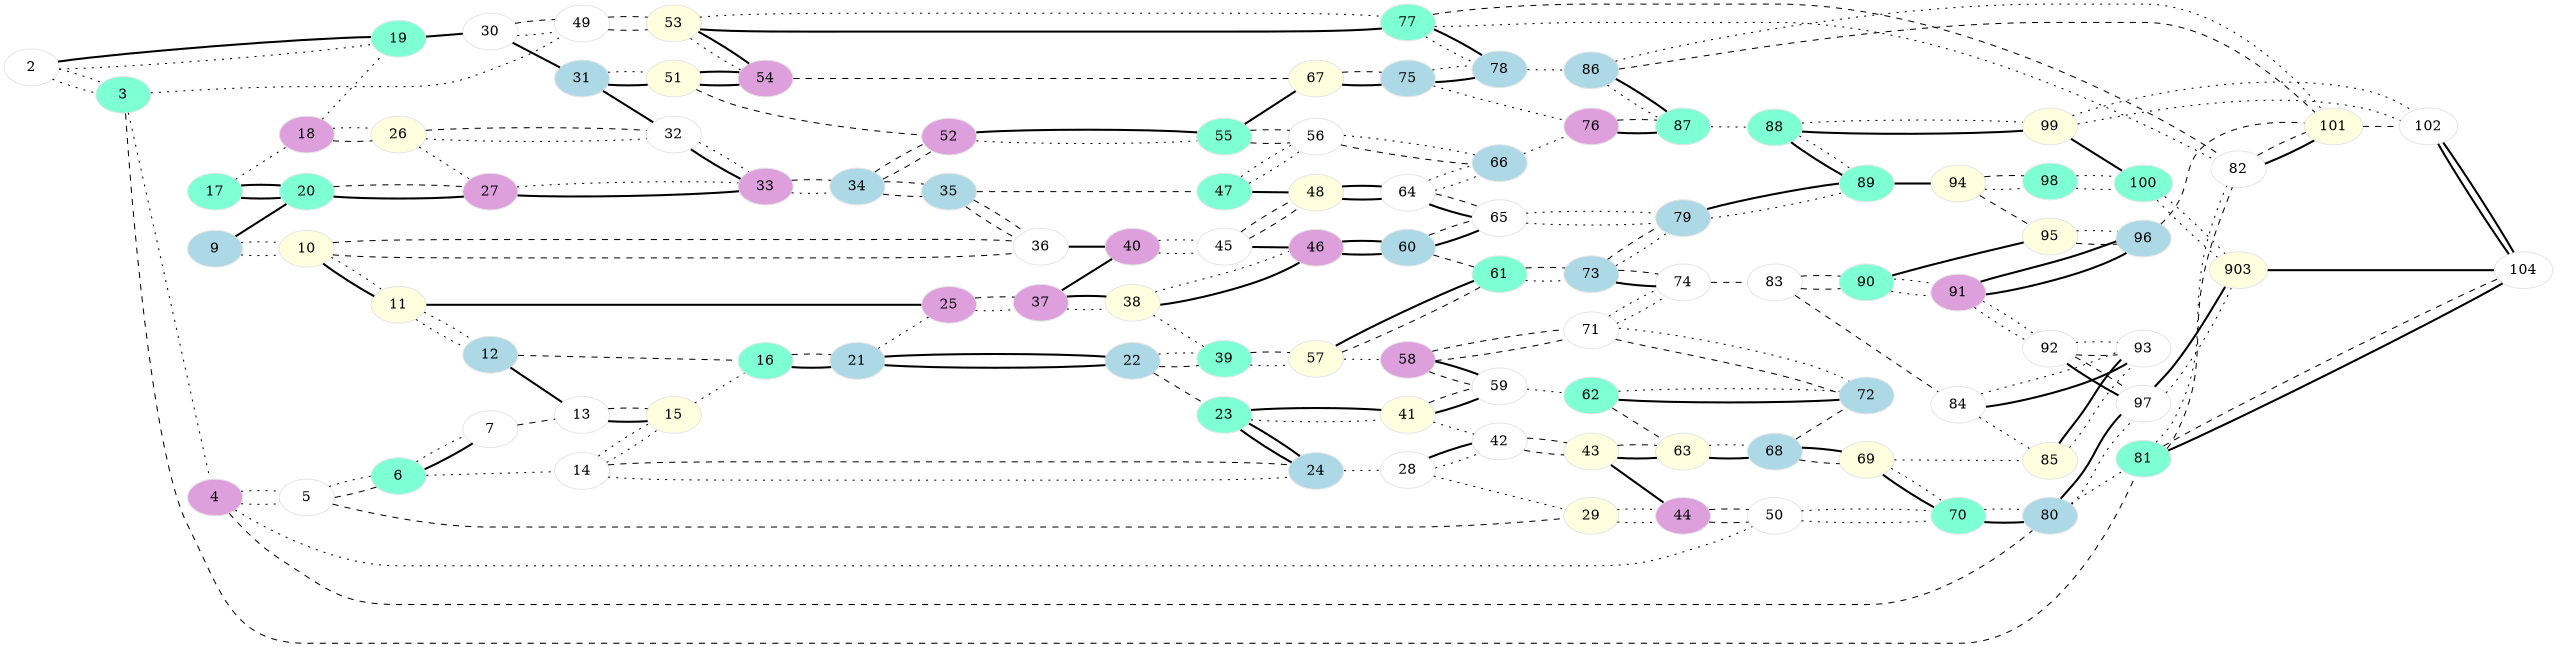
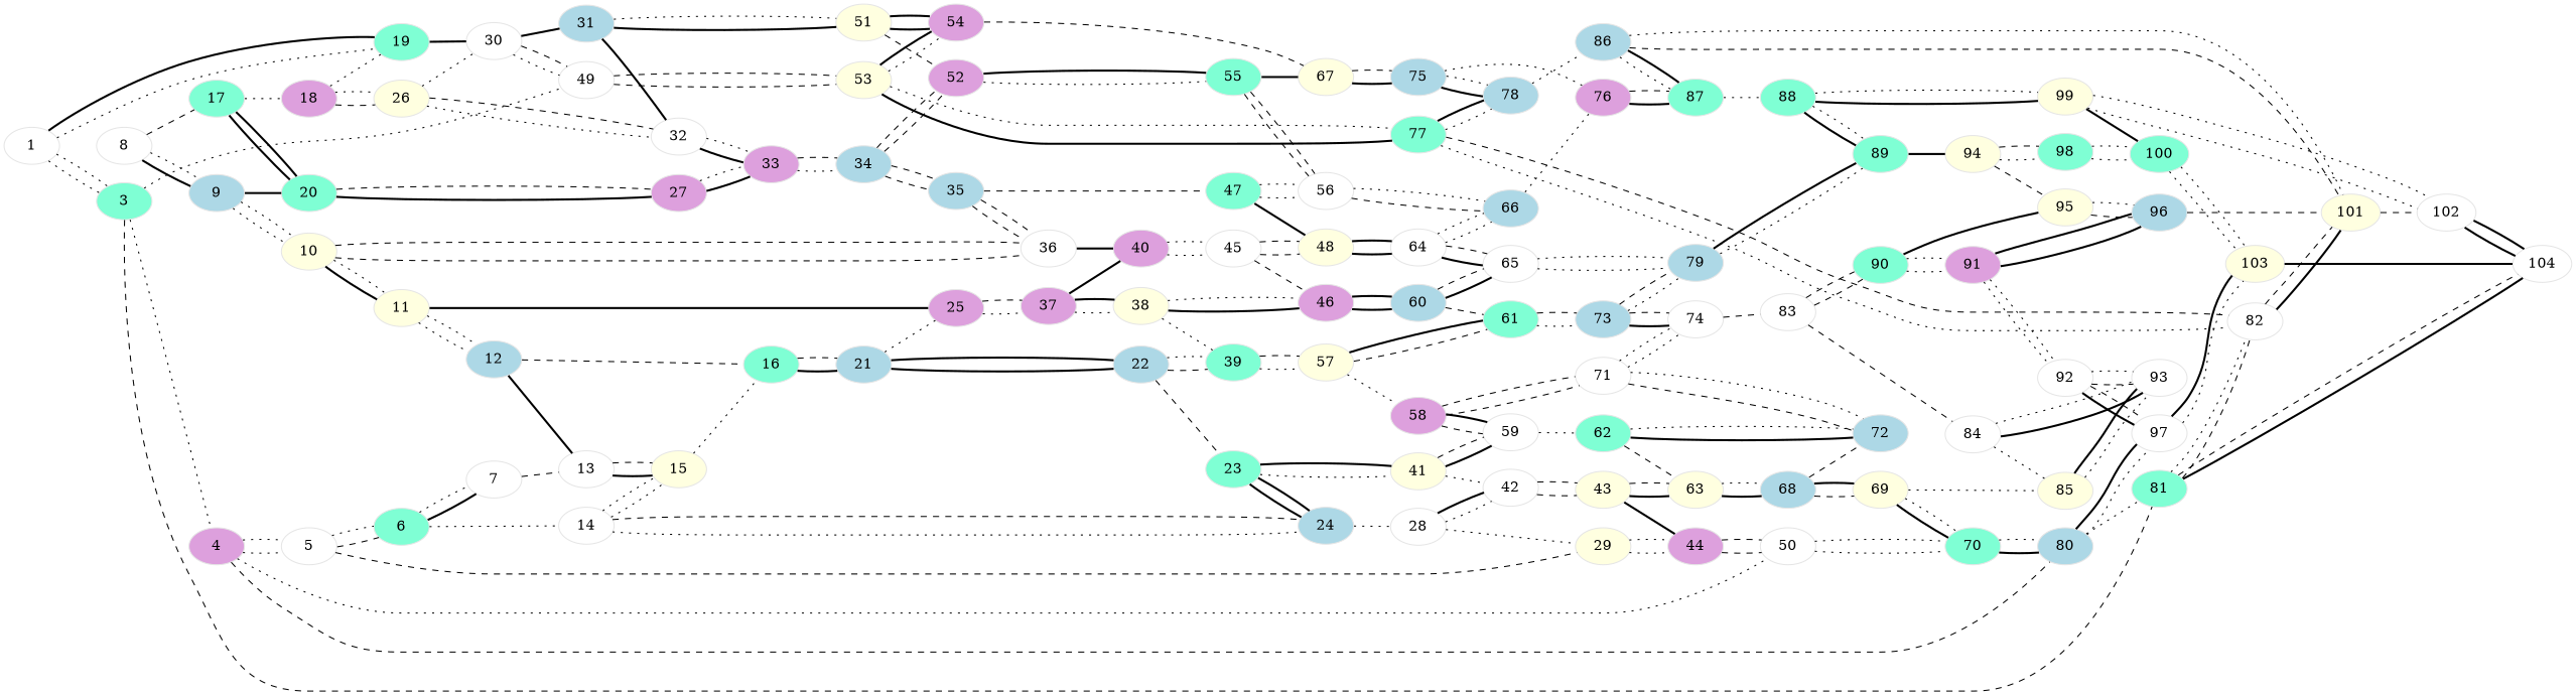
  graph {
    rankdir=LR
    node [color=gray90 fillcolor=white style=filled]
    edge [style=dotted]
    3 [fillcolor=aquamarine]
-   2
+   2 [label=1]
    19 [fillcolor=aquamarine]
    9 [fillcolor=lightblue]
+   8
    17 [fillcolor=aquamarine]
    4 [fillcolor=plum]
    49
    81 [fillcolor=aquamarine]
    30
    5
    50
    80 [fillcolor=lightblue]
    53 [fillcolor=lightyellow]
    82
    104
    6 [fillcolor=aquamarine]
    29 [fillcolor=lightyellow]
    70 [fillcolor=aquamarine]
    97
    7
    14
    44 [fillcolor=plum]
    13
    15 [fillcolor=lightyellow]
    24 [fillcolor=lightblue]
    10 [fillcolor=lightyellow]
    20 [fillcolor=aquamarine]
    18 [fillcolor=plum]
    11 [fillcolor=lightyellow]
    36
    27 [fillcolor=plum]
    12 [fillcolor=lightblue]
    25 [fillcolor=plum]
    40 [fillcolor=plum]
    16 [fillcolor=aquamarine]
    37 [fillcolor=plum]
    21 [fillcolor=lightblue]
    28
    22 [fillcolor=lightblue]
    26 [fillcolor=lightyellow]
    32
    31 [fillcolor=lightblue]
    33 [fillcolor=plum]
    23 [fillcolor=aquamarine]
    39 [fillcolor=aquamarine]
    41 [fillcolor=lightyellow]
    57 [fillcolor=lightyellow]
    42
    59
    38 [fillcolor=lightyellow]
    34 [fillcolor=lightblue]
    43 [fillcolor=lightyellow]
    51 [fillcolor=lightyellow]
    52 [fillcolor=plum]
    54 [fillcolor=plum]
    35 [fillcolor=lightblue]
    47 [fillcolor=aquamarine]
    55 [fillcolor=aquamarine]
    48 [fillcolor=lightyellow]
    56
    45
    46 [fillcolor=plum]
    60 [fillcolor=lightblue]
    58 [fillcolor=plum]
    61 [fillcolor=aquamarine]
    62 [fillcolor=aquamarine]
    63 [fillcolor=lightyellow]
    68 [fillcolor=lightblue]
    64
    65
    66 [fillcolor=lightblue]
    77 [fillcolor=aquamarine]
    67 [fillcolor=lightyellow]
    78 [fillcolor=lightblue]
    75 [fillcolor=lightblue]
    76 [fillcolor=plum]
    71
    73 [fillcolor=lightblue]
    72 [fillcolor=lightblue]
    74
    79 [fillcolor=lightblue]
    69 [fillcolor=lightyellow]
    89 [fillcolor=aquamarine]
    87 [fillcolor=aquamarine]
    85 [fillcolor=lightyellow]
    93
    83
    84
    90 [fillcolor=aquamarine]
    86 [fillcolor=lightblue]
    88 [fillcolor=aquamarine]
    101 [fillcolor=lightyellow]
    94 [fillcolor=lightyellow]
-   103 [fillcolor=lightyellow label=903]
+   103 [fillcolor=lightyellow]
    102
    91 [fillcolor=plum]
    95 [fillcolor=lightyellow]
    99 [fillcolor=lightyellow]
    100 [fillcolor=aquamarine]
    98 [fillcolor=aquamarine]
    92
    96 [fillcolor=lightblue]
    3 -- 4
    3 -- 49
    3 -- 81 [style=dashed]
    2 -- 3
    2 -- 3
    2 -- 19
    2 -- 19 [style=bold]
    19 -- 30 [style=bold]
    9 -- 10
    9 -- 10
    9 -- 20 [style=bold]
+   8 -- 9 [style=bold]
+   8 -- 9
+   8 -- 17 [style=dashed]
    17 -- 20 [style=bold]
    17 -- 20 [style=bold]
    17 -- 18
    4 -- 5
    4 -- 5
    4 -- 50
    4 -- 80 [style=dashed]
    49 -- 53 [style=dashed]
    49 -- 53 [style=dashed]
    81 -- 82 [style=dashed]
    81 -- 82
    81 -- 104 [style=bold]
    81 -- 104 [style=dashed]
    30 -- 49
    30 -- 49 [style=dashed]
    30 -- 31 [style=bold]
    5 -- 6 [style=dashed]
    5 -- 6
    5 -- 29 [style=dashed]
    50 -- 70
    50 -- 70
    80 -- 81
    80 -- 97
    80 -- 97 [style=bold]
    53 -- 54
    53 -- 54 [style=bold]
    53 -- 77 [style=bold]
    53 -- 77
    82 -- 101 [style=bold]
    82 -- 101 [style=dashed]
    6 -- 7 [style=bold]
    6 -- 7
    6 -- 14
    29 -- 44
    29 -- 44
    70 -- 80 [style=bold]
    70 -- 80
    97 -- 103
    97 -- 103 [style=bold]
    7 -- 13 [style=dashed]
    14 -- 15
    14 -- 15
    14 -- 24
    14 -- 24 [style=dashed]
    44 -- 50 [style=dashed]
    44 -- 50 [style=dashed]
    13 -- 15 [style=bold]
    13 -- 15 [style=dashed]
    15 -- 16
    24 -- 28
    10 -- 11 [style=bold]
    10 -- 11
    10 -- 36 [style=dashed]
    10 -- 36 [style=dashed]
    20 -- 27 [style=bold]
    20 -- 27 [style=dashed]
    18 -- 19
    18 -- 26 [style=dashed]
    18 -- 26
    11 -- 12
    11 -- 12
    11 -- 25 [style=bold]
    36 -- 40 [style=bold]
    27 -- 33 [style=bold]
    27 -- 33
    12 -- 13 [style=bold]
    12 -- 16 [style=dashed]
    25 -- 37
    25 -- 37 [style=dashed]
    40 -- 45
    40 -- 45
    16 -- 21 [style=bold]
    16 -- 21 [style=dashed]
    37 -- 40 [style=bold]
    37 -- 38
    37 -- 38 [style=bold]
    21 -- 25
    21 -- 22 [style=bold]
    21 -- 22 [style=bold]
    28 -- 29
    28 -- 42
    28 -- 42 [style=bold]
    22 -- 23 [style=dashed]
    22 -- 39 [style=dashed]
    22 -- 39
-   26 -- 27
+   26 -- 30
    26 -- 32
    26 -- 32 [style=dashed]
    32 -- 33 [style=bold]
    32 -- 33
    31 -- 32 [style=bold]
    31 -- 51 [style=bold]
    31 -- 51
    33 -- 34
    33 -- 34 [style=dashed]
    23 -- 24 [style=bold]
    23 -- 24 [style=bold]
    23 -- 41
    23 -- 41 [style=bold]
    39 -- 57
    39 -- 57 [style=dashed]
    41 -- 42
    41 -- 59 [style=bold]
    41 -- 59 [style=dashed]
    57 -- 58
    57 -- 61 [style=dashed]
    57 -- 61 [style=bold]
    42 -- 43 [style=dashed]
    42 -- 43 [style=dashed]
    59 -- 62
    38 -- 39
    38 -- 46 [style=bold]
    38 -- 46
    34 -- 52 [style=dashed]
    34 -- 52 [style=dashed]
    34 -- 35 [style=dashed]
    34 -- 35 [style=dashed]
    43 -- 44 [style=bold]
    43 -- 63 [style=bold]
    43 -- 63 [style=dashed]
    51 -- 52 [style=dashed]
    51 -- 54 [style=bold]
    51 -- 54 [style=bold]
    52 -- 55
    52 -- 55 [style=bold]
    54 -- 67 [style=dashed]
    35 -- 36 [style=dashed]
    35 -- 36 [style=dashed]
    35 -- 47 [style=dashed]
    47 -- 48 [style=bold]
    47 -- 56
    47 -- 56
    55 -- 56 [style=dashed]
    55 -- 56 [style=dashed]
    55 -- 67 [style=bold]
    48 -- 64 [style=bold]
    48 -- 64 [style=bold]
    56 -- 66 [style=dashed]
    56 -- 66
    45 -- 48 [style=dashed]
    45 -- 48 [style=dashed]
-   45 -- 46 [style=bold]
+   45 -- 46 [style=dashed]
    46 -- 60 [style=bold]
    46 -- 60 [style=bold]
    60 -- 61 [style=dashed]
    60 -- 65 [style=bold]
    60 -- 65 [style=dashed]
    58 -- 59 [style=dashed]
    58 -- 59 [style=bold]
    58 -- 71 [style=dashed]
    58 -- 71 [style=dashed]
    61 -- 73
    61 -- 73 [style=dashed]
    62 -- 63 [style=dashed]
    62 -- 72 [style=bold]
    62 -- 72
    63 -- 68 [style=bold]
    63 -- 68
    68 -- 72 [style=dashed]
    68 -- 69 [style=dashed]
    68 -- 69 [style=bold]
    64 -- 65 [style=bold]
    64 -- 65 [style=dashed]
    64 -- 66
    64 -- 66
    65 -- 79
    65 -- 79
    66 -- 76
    77 -- 82
    77 -- 82 [style=dashed]
    77 -- 78
    77 -- 78 [style=bold]
    67 -- 75 [style=bold]
    67 -- 75 [style=dashed]
    78 -- 86
    75 -- 78 [style=bold]
    75 -- 78
    75 -- 76
    76 -- 87 [style=bold]
    76 -- 87 [style=dashed]
    71 -- 72 [style=dashed]
    71 -- 72
    71 -- 74
    71 -- 74
    73 -- 74 [style=bold]
    73 -- 74 [style=dashed]
    73 -- 79
    73 -- 79 [style=dashed]
    74 -- 83 [style=dashed]
    79 -- 89
    79 -- 89 [style=bold]
    69 -- 70 [style=bold]
    69 -- 70
    69 -- 85
    89 -- 94 [style=bold]
    87 -- 88
    85 -- 93
    85 -- 93 [style=bold]
    83 -- 84 [style=dashed]
    83 -- 90 [style=dashed]
    83 -- 90 [style=dashed]
    84 -- 85
    84 -- 93 [style=bold]
    84 -- 93
    90 -- 91
    90 -- 91
    90 -- 95 [style=bold]
    86 -- 87
    86 -- 87 [style=bold]
    86 -- 101 [style=dashed]
    86 -- 101
    88 -- 89 [style=bold]
    88 -- 89
    88 -- 99 [style=bold]
    88 -- 99
    101 -- 102 [style=dashed]
    94 -- 95 [style=dashed]
    94 -- 98
    94 -- 98 [style=dashed]
    103 -- 104 [style=bold]
    102 -- 104 [style=bold]
    102 -- 104 [style=bold]
    91 -- 92
    91 -- 92
    91 -- 96 [style=bold]
    91 -- 96 [style=bold]
    95 -- 96 [style=dashed]
    95 -- 96
    99 -- 102
    99 -- 102
    99 -- 100 [style=bold]
    100 -- 103
    100 -- 103
    98 -- 100
    98 -- 100
    92 -- 97 [style=bold]
    92 -- 97 [style=dashed]
    92 -- 93 [style=dashed]
    92 -- 93
    96 -- 101 [style=dashed]
  }
